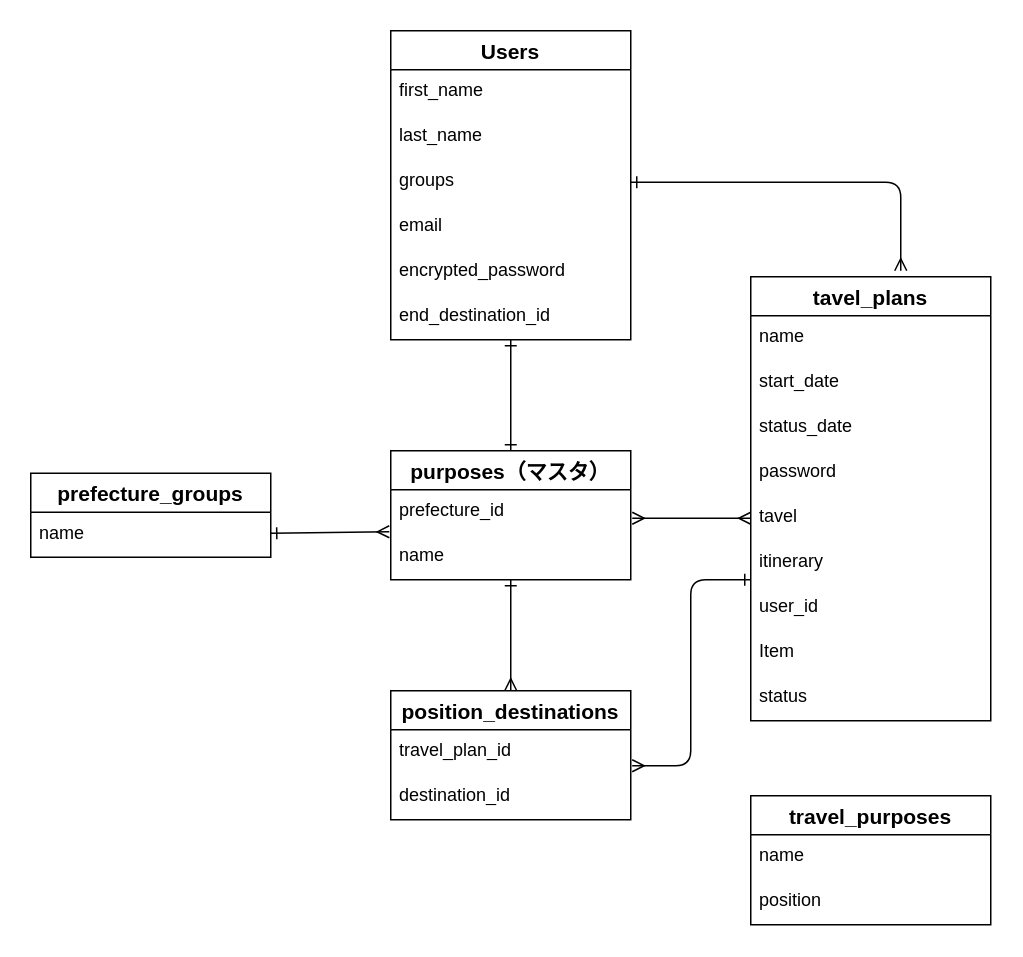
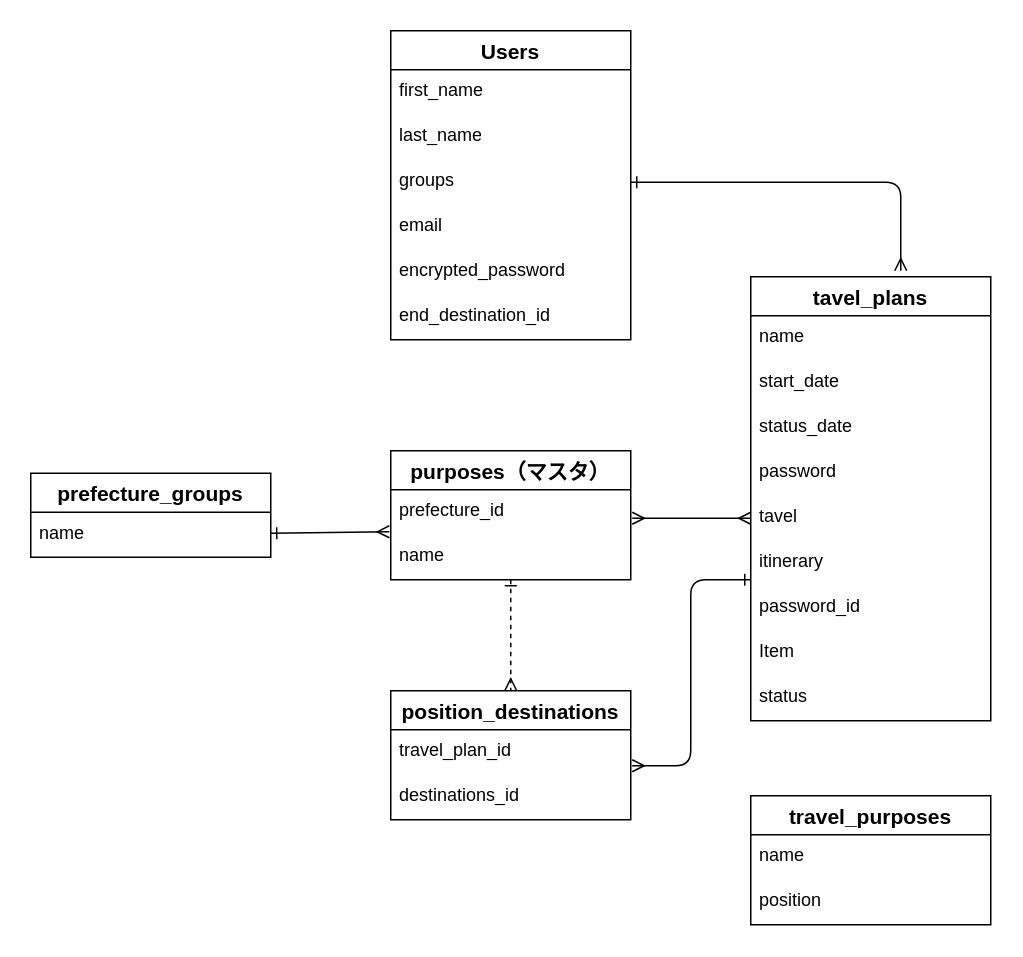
  <mxCell id="0" />
  <mxCell id="1" parent="0" />
  <mxCell id="2" style="edgeStyle=none;html=1;exitX=1;exitY=0.5;exitDx=0;exitDy=0;endArrow=ERmany;endFill=0;startArrow=ERone;startFill=0;" edge="1" parent="1" source="7"><mxGeometry relative="1" as="geometry"><mxPoint x="600" y="180" as="targetPoint" /><Array as="points"><mxPoint x="460" y="121" /><mxPoint x="600" y="121" /></Array></mxGeometry></mxCell>
- <mxCell id="3" value="" style="edgeStyle=none;html=1;entryX=0.5;entryY=0;entryDx=0;entryDy=0;endArrow=ERone;endFill=0;startArrow=ERone;startFill=0;" edge="1" parent="1" source="4" target="24"><mxGeometry relative="1" as="geometry" /></mxCell>
  <mxCell id="4" value="Users" style="swimlane;fontStyle=1;childLayout=stackLayout;horizontal=1;startSize=26;horizontalStack=0;resizeParent=1;resizeParentMax=0;resizeLast=0;collapsible=1;marginBottom=0;align=center;fontSize=14;" vertex="1" parent="1"><mxGeometry x="260" y="20" width="160" height="206" as="geometry" /></mxCell>
  <mxCell id="5" value="first_name" style="text;strokeColor=none;fillColor=none;spacingLeft=4;spacingRight=4;overflow=hidden;rotatable=0;points=[[0,0.5],[1,0.5]];portConstraint=eastwest;fontSize=12;whiteSpace=wrap;html=1;" vertex="1" parent="4"><mxGeometry y="26" width="160" height="30" as="geometry" /></mxCell>
  <mxCell id="6" value="last_name" style="text;strokeColor=none;fillColor=none;spacingLeft=4;spacingRight=4;overflow=hidden;rotatable=0;points=[[0,0.5],[1,0.5]];portConstraint=eastwest;fontSize=12;whiteSpace=wrap;html=1;" vertex="1" parent="4"><mxGeometry y="56" width="160" height="30" as="geometry" /></mxCell>
  <mxCell id="7" value="groups" style="text;strokeColor=none;fillColor=none;spacingLeft=4;spacingRight=4;overflow=hidden;rotatable=0;points=[[0,0.5],[1,0.5]];portConstraint=eastwest;fontSize=12;whiteSpace=wrap;html=1;" vertex="1" parent="4"><mxGeometry y="86" width="160" height="30" as="geometry" /></mxCell>
  <mxCell id="8" value="email" style="text;strokeColor=none;fillColor=none;spacingLeft=4;spacingRight=4;overflow=hidden;rotatable=0;points=[[0,0.5],[1,0.5]];portConstraint=eastwest;fontSize=12;whiteSpace=wrap;html=1;" vertex="1" parent="4"><mxGeometry y="116" width="160" height="30" as="geometry" /></mxCell>
  <mxCell id="9" value="encrypted_password" style="text;strokeColor=none;fillColor=none;spacingLeft=4;spacingRight=4;overflow=hidden;rotatable=0;points=[[0,0.5],[1,0.5]];portConstraint=eastwest;fontSize=12;whiteSpace=wrap;html=1;" vertex="1" parent="4"><mxGeometry y="146" width="160" height="30" as="geometry" /></mxCell>
  <mxCell id="10" value="end_destination_id" style="text;strokeColor=none;fillColor=none;spacingLeft=4;spacingRight=4;overflow=hidden;rotatable=0;points=[[0,0.5],[1,0.5]];portConstraint=eastwest;fontSize=12;whiteSpace=wrap;html=1;" vertex="1" parent="4"><mxGeometry y="176" width="160" height="30" as="geometry" /></mxCell>
  <mxCell id="11" value="" style="edgeStyle=none;html=1;exitX=0;exitY=0.5;exitDx=0;exitDy=0;endArrow=ERmany;endFill=0;startArrow=ERmany;startFill=0;" edge="1" parent="1" source="17"><mxGeometry relative="1" as="geometry"><mxPoint x="510" y="345" as="sourcePoint" /><mxPoint x="421" y="345" as="targetPoint" /></mxGeometry></mxCell>
  <mxCell id="12" value="tavel_plans" style="swimlane;fontStyle=1;childLayout=stackLayout;horizontal=1;startSize=26;horizontalStack=0;resizeParent=1;resizeParentMax=0;resizeLast=0;collapsible=1;marginBottom=0;align=center;fontSize=14;" vertex="1" parent="1"><mxGeometry x="500" y="184" width="160" height="296" as="geometry" /></mxCell>
  <mxCell id="13" value="name" style="text;strokeColor=none;fillColor=none;spacingLeft=4;spacingRight=4;overflow=hidden;rotatable=0;points=[[0,0.5],[1,0.5]];portConstraint=eastwest;fontSize=12;whiteSpace=wrap;html=1;" vertex="1" parent="12"><mxGeometry y="26" width="160" height="30" as="geometry" /></mxCell>
  <mxCell id="14" value="start_date" style="text;strokeColor=none;fillColor=none;spacingLeft=4;spacingRight=4;overflow=hidden;rotatable=0;points=[[0,0.5],[1,0.5]];portConstraint=eastwest;fontSize=12;whiteSpace=wrap;html=1;" vertex="1" parent="12"><mxGeometry y="56" width="160" height="30" as="geometry" /></mxCell>
  <mxCell id="15" value="status_date" style="text;strokeColor=none;fillColor=none;spacingLeft=4;spacingRight=4;overflow=hidden;rotatable=0;points=[[0,0.5],[1,0.5]];portConstraint=eastwest;fontSize=12;whiteSpace=wrap;html=1;" vertex="1" parent="12"><mxGeometry y="86" width="160" height="30" as="geometry" /></mxCell>
  <mxCell id="16" value="password" style="text;strokeColor=none;fillColor=none;spacingLeft=4;spacingRight=4;overflow=hidden;rotatable=0;points=[[0,0.5],[1,0.5]];portConstraint=eastwest;fontSize=12;whiteSpace=wrap;html=1;" vertex="1" parent="12"><mxGeometry y="116" width="160" height="30" as="geometry" /></mxCell>
  <mxCell id="17" value="tavel" style="text;strokeColor=none;fillColor=none;spacingLeft=4;spacingRight=4;overflow=hidden;rotatable=0;points=[[0,0.5],[1,0.5]];portConstraint=eastwest;fontSize=12;whiteSpace=wrap;html=1;" vertex="1" parent="12"><mxGeometry y="146" width="160" height="30" as="geometry" /></mxCell>
  <mxCell id="18" value="itinerary" style="text;strokeColor=none;fillColor=none;spacingLeft=4;spacingRight=4;overflow=hidden;rotatable=0;points=[[0,0.5],[1,0.5]];portConstraint=eastwest;fontSize=12;whiteSpace=wrap;html=1;" vertex="1" parent="12"><mxGeometry y="176" width="160" height="30" as="geometry" /></mxCell>
- <mxCell id="19" value="user_id" style="text;strokeColor=none;fillColor=none;spacingLeft=4;spacingRight=4;overflow=hidden;rotatable=0;points=[[0,0.5],[1,0.5]];portConstraint=eastwest;fontSize=12;whiteSpace=wrap;html=1;" vertex="1" parent="12"><mxGeometry y="206" width="160" height="30" as="geometry" /></mxCell>
+ <mxCell id="19" value="password_id" style="text;strokeColor=none;fillColor=none;spacingLeft=4;spacingRight=4;overflow=hidden;rotatable=0;points=[[0,0.5],[1,0.5]];portConstraint=eastwest;fontSize=12;whiteSpace=wrap;html=1;" vertex="1" parent="12"><mxGeometry y="206" width="160" height="30" as="geometry" /></mxCell>
  <mxCell id="20" value="Item" style="text;strokeColor=none;fillColor=none;spacingLeft=4;spacingRight=4;overflow=hidden;rotatable=0;points=[[0,0.5],[1,0.5]];portConstraint=eastwest;fontSize=12;whiteSpace=wrap;html=1;" vertex="1" parent="12"><mxGeometry y="236" width="160" height="30" as="geometry" /></mxCell>
  <mxCell id="21" value="status" style="text;strokeColor=none;fillColor=none;spacingLeft=4;spacingRight=4;overflow=hidden;rotatable=0;points=[[0,0.5],[1,0.5]];portConstraint=eastwest;fontSize=12;whiteSpace=wrap;html=1;" vertex="1" parent="12"><mxGeometry y="266" width="160" height="30" as="geometry" /></mxCell>
  <mxCell id="22" style="edgeStyle=none;html=1;entryX=-0.006;entryY=0.167;entryDx=0;entryDy=0;entryPerimeter=0;" edge="1" parent="12" target="15"><mxGeometry relative="1" as="geometry"><mxPoint x="-1" y="91" as="sourcePoint" /></mxGeometry></mxCell>
- <mxCell id="23" value="" style="edgeStyle=none;html=1;entryX=0.5;entryY=0;entryDx=0;entryDy=0;endArrow=ERmany;endFill=0;startArrow=ERone;startFill=0;" edge="1" parent="1" source="24" target="30"><mxGeometry relative="1" as="geometry" /></mxCell>
+ <mxCell id="23" value="" style="edgeStyle=none;html=1;entryX=0.5;entryY=0;entryDx=0;entryDy=0;endArrow=ERmany;endFill=0;startArrow=ERone;startFill=0;dashed=1;" edge="1" parent="1" source="24" target="30"><mxGeometry relative="1" as="geometry" /></mxCell>
  <mxCell id="24" value="purposes（マスタ）" style="swimlane;fontStyle=1;childLayout=stackLayout;horizontal=1;startSize=26;horizontalStack=0;resizeParent=1;resizeParentMax=0;resizeLast=0;collapsible=1;marginBottom=0;align=center;fontSize=14;" vertex="1" parent="1"><mxGeometry x="260" y="300" width="160" height="86" as="geometry" /></mxCell>
  <mxCell id="25" value="prefecture_id" style="text;strokeColor=none;fillColor=none;spacingLeft=4;spacingRight=4;overflow=hidden;rotatable=0;points=[[0,0.5],[1,0.5]];portConstraint=eastwest;fontSize=12;whiteSpace=wrap;html=1;" vertex="1" parent="24"><mxGeometry y="26" width="160" height="30" as="geometry" /></mxCell>
  <mxCell id="26" value="name" style="text;strokeColor=none;fillColor=none;spacingLeft=4;spacingRight=4;overflow=hidden;rotatable=0;points=[[0,0.5],[1,0.5]];portConstraint=eastwest;fontSize=12;whiteSpace=wrap;html=1;" vertex="1" parent="24"><mxGeometry y="56" width="160" height="30" as="geometry" /></mxCell>
  <mxCell id="27" value="travel_purposes" style="swimlane;fontStyle=1;childLayout=stackLayout;horizontal=1;startSize=26;horizontalStack=0;resizeParent=1;resizeParentMax=0;resizeLast=0;collapsible=1;marginBottom=0;align=center;fontSize=14;" vertex="1" parent="1"><mxGeometry x="500" y="530" width="160" height="86" as="geometry" /></mxCell>
  <mxCell id="28" value="name" style="text;strokeColor=none;fillColor=none;spacingLeft=4;spacingRight=4;overflow=hidden;rotatable=0;points=[[0,0.5],[1,0.5]];portConstraint=eastwest;fontSize=12;whiteSpace=wrap;html=1;" vertex="1" parent="27"><mxGeometry y="26" width="160" height="30" as="geometry" /></mxCell>
  <mxCell id="29" value="position" style="text;strokeColor=none;fillColor=none;spacingLeft=4;spacingRight=4;overflow=hidden;rotatable=0;points=[[0,0.5],[1,0.5]];portConstraint=eastwest;fontSize=12;whiteSpace=wrap;html=1;" vertex="1" parent="27"><mxGeometry y="56" width="160" height="30" as="geometry" /></mxCell>
  <mxCell id="30" value="position_destinations" style="swimlane;fontStyle=1;childLayout=stackLayout;horizontal=1;startSize=26;horizontalStack=0;resizeParent=1;resizeParentMax=0;resizeLast=0;collapsible=1;marginBottom=0;align=center;fontSize=14;" vertex="1" parent="1"><mxGeometry x="260" y="460" width="160" height="86" as="geometry" /></mxCell>
  <mxCell id="31" value="travel_plan_id" style="text;strokeColor=none;fillColor=none;spacingLeft=4;spacingRight=4;overflow=hidden;rotatable=0;points=[[0,0.5],[1,0.5]];portConstraint=eastwest;fontSize=12;whiteSpace=wrap;html=1;" vertex="1" parent="30"><mxGeometry y="26" width="160" height="30" as="geometry" /></mxCell>
- <mxCell id="32" value="destination_id" style="text;strokeColor=none;fillColor=none;spacingLeft=4;spacingRight=4;overflow=hidden;rotatable=0;points=[[0,0.5],[1,0.5]];portConstraint=eastwest;fontSize=12;whiteSpace=wrap;html=1;" vertex="1" parent="30"><mxGeometry y="56" width="160" height="30" as="geometry" /></mxCell>
+ <mxCell id="32" value="destinations_id" style="text;strokeColor=none;fillColor=none;spacingLeft=4;spacingRight=4;overflow=hidden;rotatable=0;points=[[0,0.5],[1,0.5]];portConstraint=eastwest;fontSize=12;whiteSpace=wrap;html=1;" vertex="1" parent="30"><mxGeometry y="56" width="160" height="30" as="geometry" /></mxCell>
  <mxCell id="33" value="prefecture_groups" style="swimlane;fontStyle=1;childLayout=stackLayout;horizontal=1;startSize=26;horizontalStack=0;resizeParent=1;resizeParentMax=0;resizeLast=0;collapsible=1;marginBottom=0;align=center;fontSize=14;" vertex="1" parent="1"><mxGeometry x="20" y="315" width="160" height="56" as="geometry" /></mxCell>
  <mxCell id="34" value="name" style="text;strokeColor=none;fillColor=none;spacingLeft=4;spacingRight=4;overflow=hidden;rotatable=0;points=[[0,0.5],[1,0.5]];portConstraint=eastwest;fontSize=12;whiteSpace=wrap;html=1;" vertex="1" parent="33"><mxGeometry y="26" width="160" height="30" as="geometry" /></mxCell>
  <mxCell id="35" value="" style="edgeStyle=none;html=1;entryX=1.006;entryY=0.8;entryDx=0;entryDy=0;entryPerimeter=0;exitX=0;exitY=0.5;exitDx=0;exitDy=0;endArrow=ERmany;endFill=0;startArrow=ERone;startFill=0;" edge="1" parent="1" target="31"><mxGeometry relative="1" as="geometry"><mxPoint x="500" y="386" as="sourcePoint" /><mxPoint x="420" y="551" as="targetPoint" /><Array as="points"><mxPoint x="460" y="386" /><mxPoint x="460" y="510" /></Array></mxGeometry></mxCell>
  <mxCell id="36" value="" style="edgeStyle=none;html=1;entryX=-0.006;entryY=0.933;entryDx=0;entryDy=0;entryPerimeter=0;endArrow=ERmany;endFill=0;startArrow=ERone;startFill=0;" edge="1" parent="1" source="34" target="25"><mxGeometry relative="1" as="geometry" /></mxCell>
